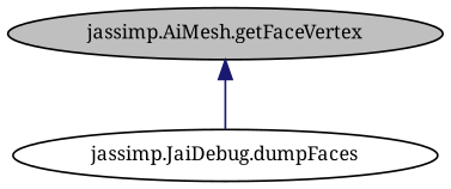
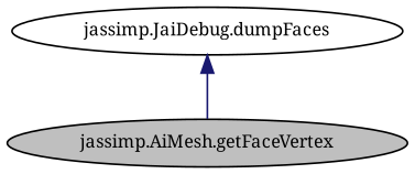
  digraph {
    rankdir=TB
    fontname="Noto Serif"
    node [color=black fontname="Noto Serif" fontsize=10 shape=ellipse style=filled]
    n1 [fillcolor=grey75 fontcolor=black height=0.2 label="jassimp.AiMesh.getFaceVertex" width=0.4]
    n2 [fillcolor=white height=0.2 label="jassimp.JaiDebug.dumpFaces" width=0.4]
-   n1 -> n2 [color=midnightblue dir=back fontname="Noto Serif" fontsize=10 labelfontname=Helvetica labelfontsize=10 style=solid]
+   n2 -> n1 [color=midnightblue dir=back fontname="Noto Serif" fontsize=10 labelfontname=Helvetica labelfontsize=10 style=solid]
  }
